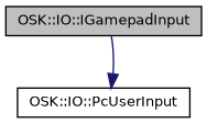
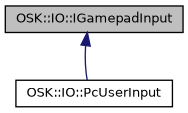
  digraph {
    node [color=black fontname=Helvetica fontsize=10 shape=record style=filled]
    n1 [fillcolor=grey75 fontcolor=black height=0.2 label="OSK::IO::IGamepadInput" width=0.4]
    n2 [fillcolor=white height=0.2 label="OSK::IO::PcUserInput" width=0.4]
-   n2 -> n1 [color=midnightblue dir=back fontname=Helvetica fontsize=10 labelfontname=Helvetica labelfontsize=10 style=solid]
+   n1 -> n2 [color=midnightblue dir=back fontname=Helvetica fontsize=10 labelfontname=Helvetica labelfontsize=10 style=solid]
  }
